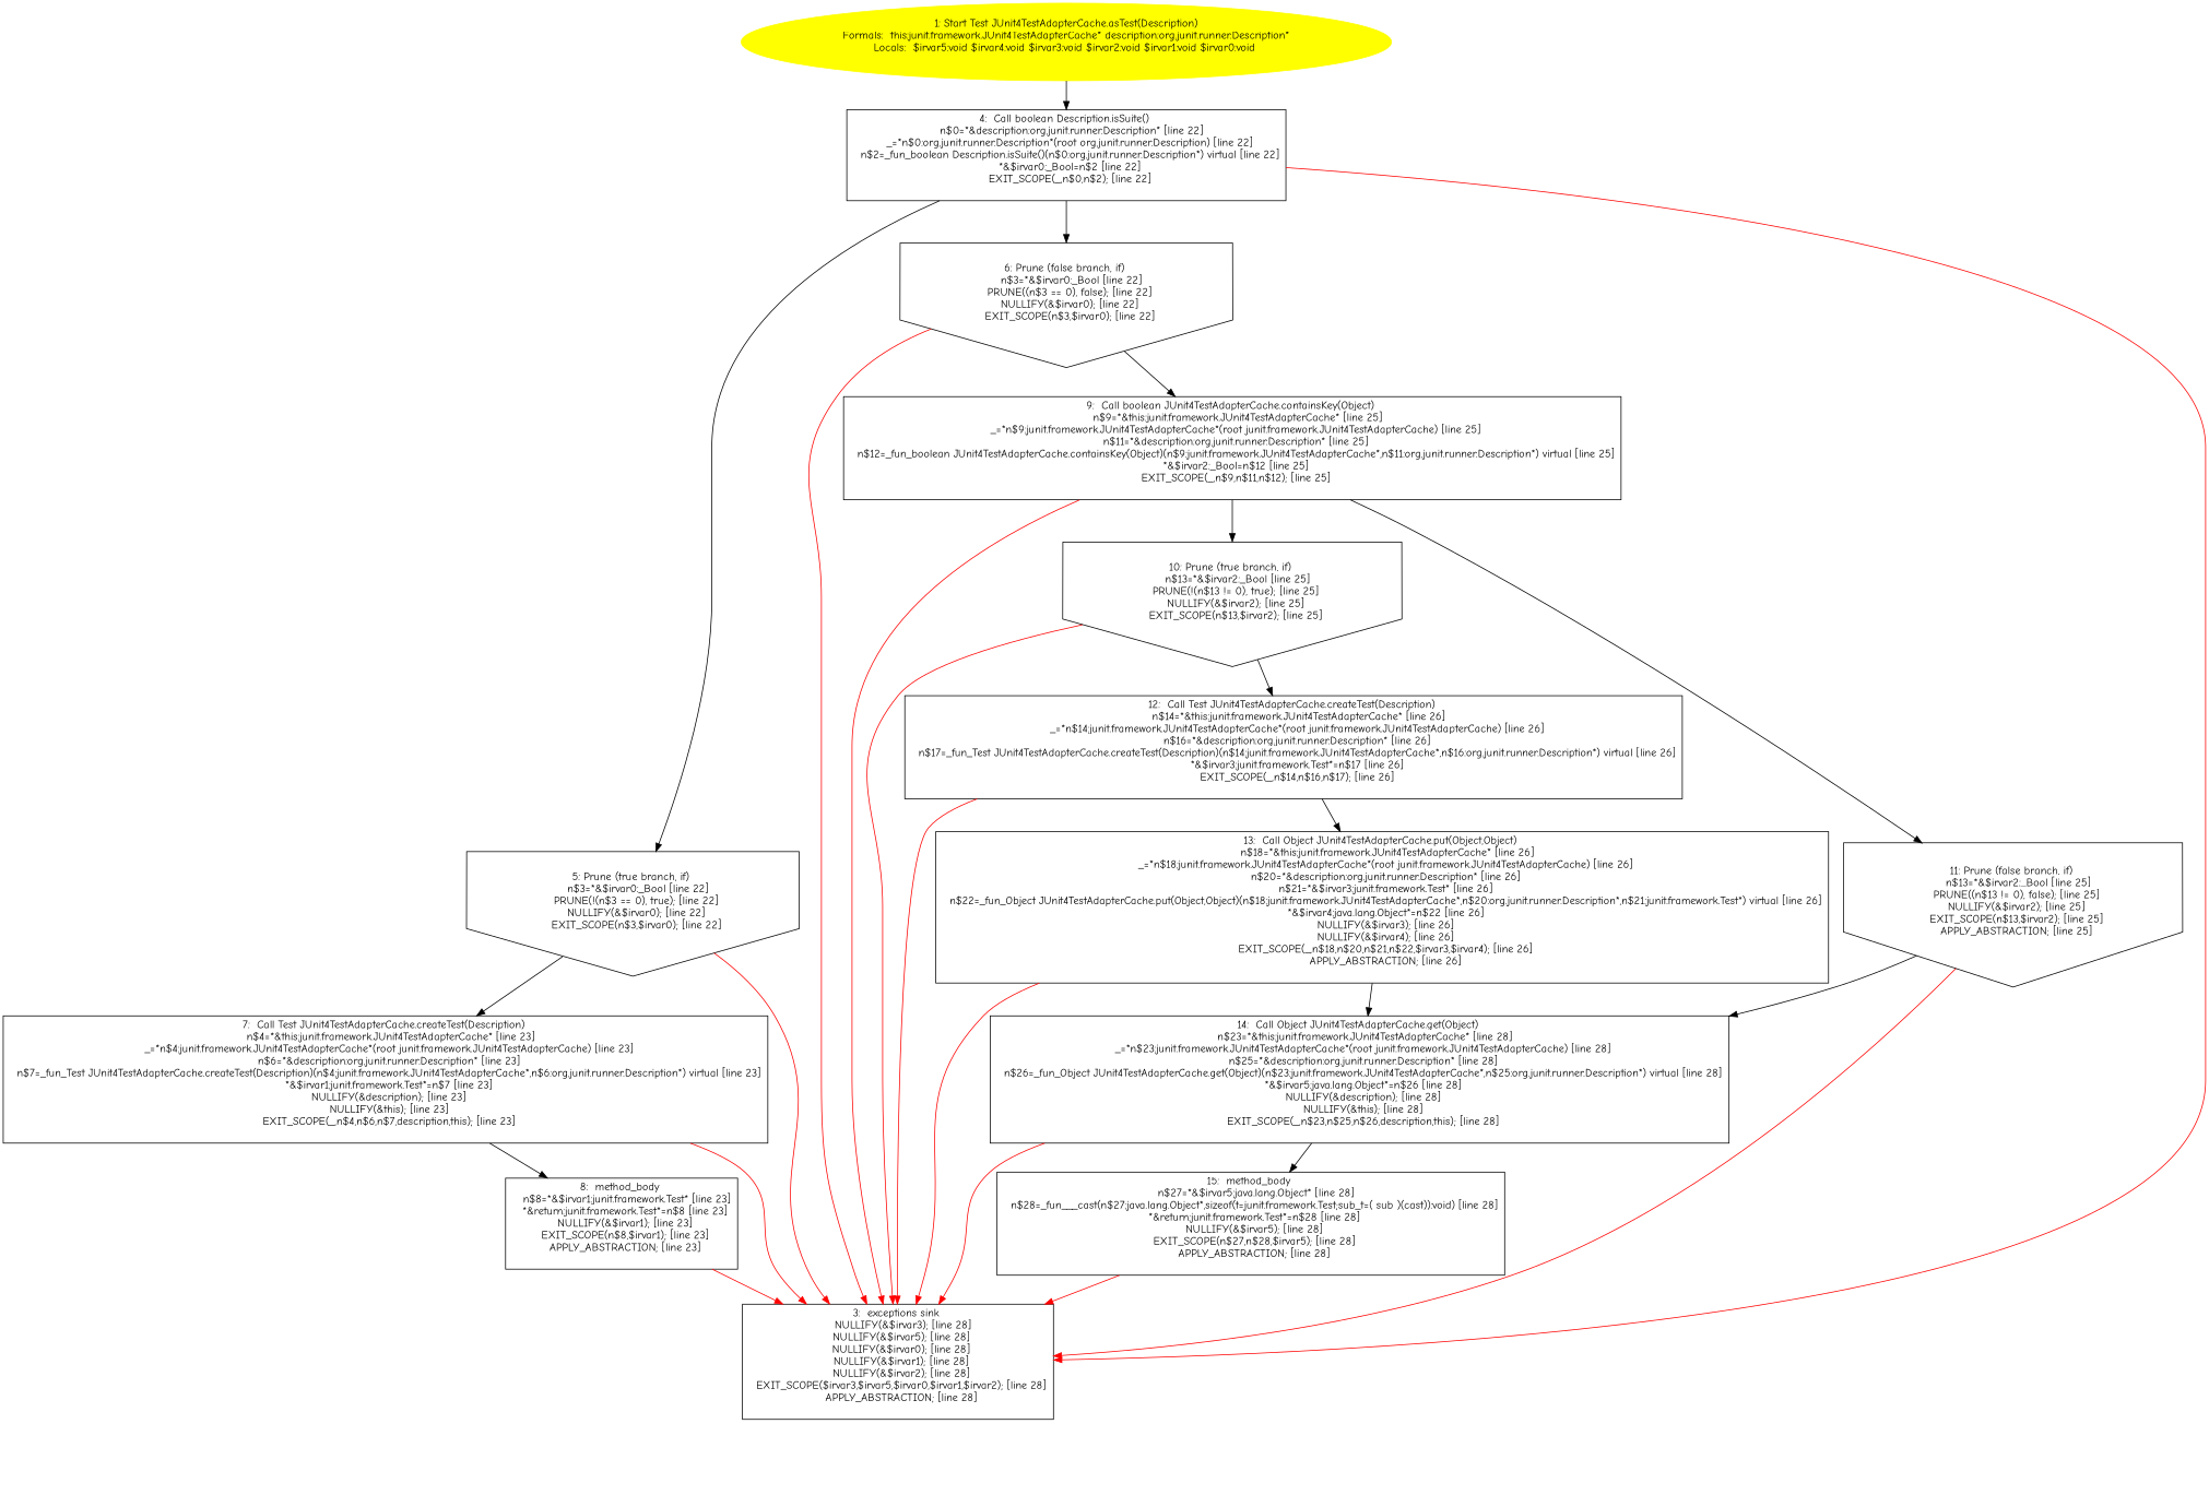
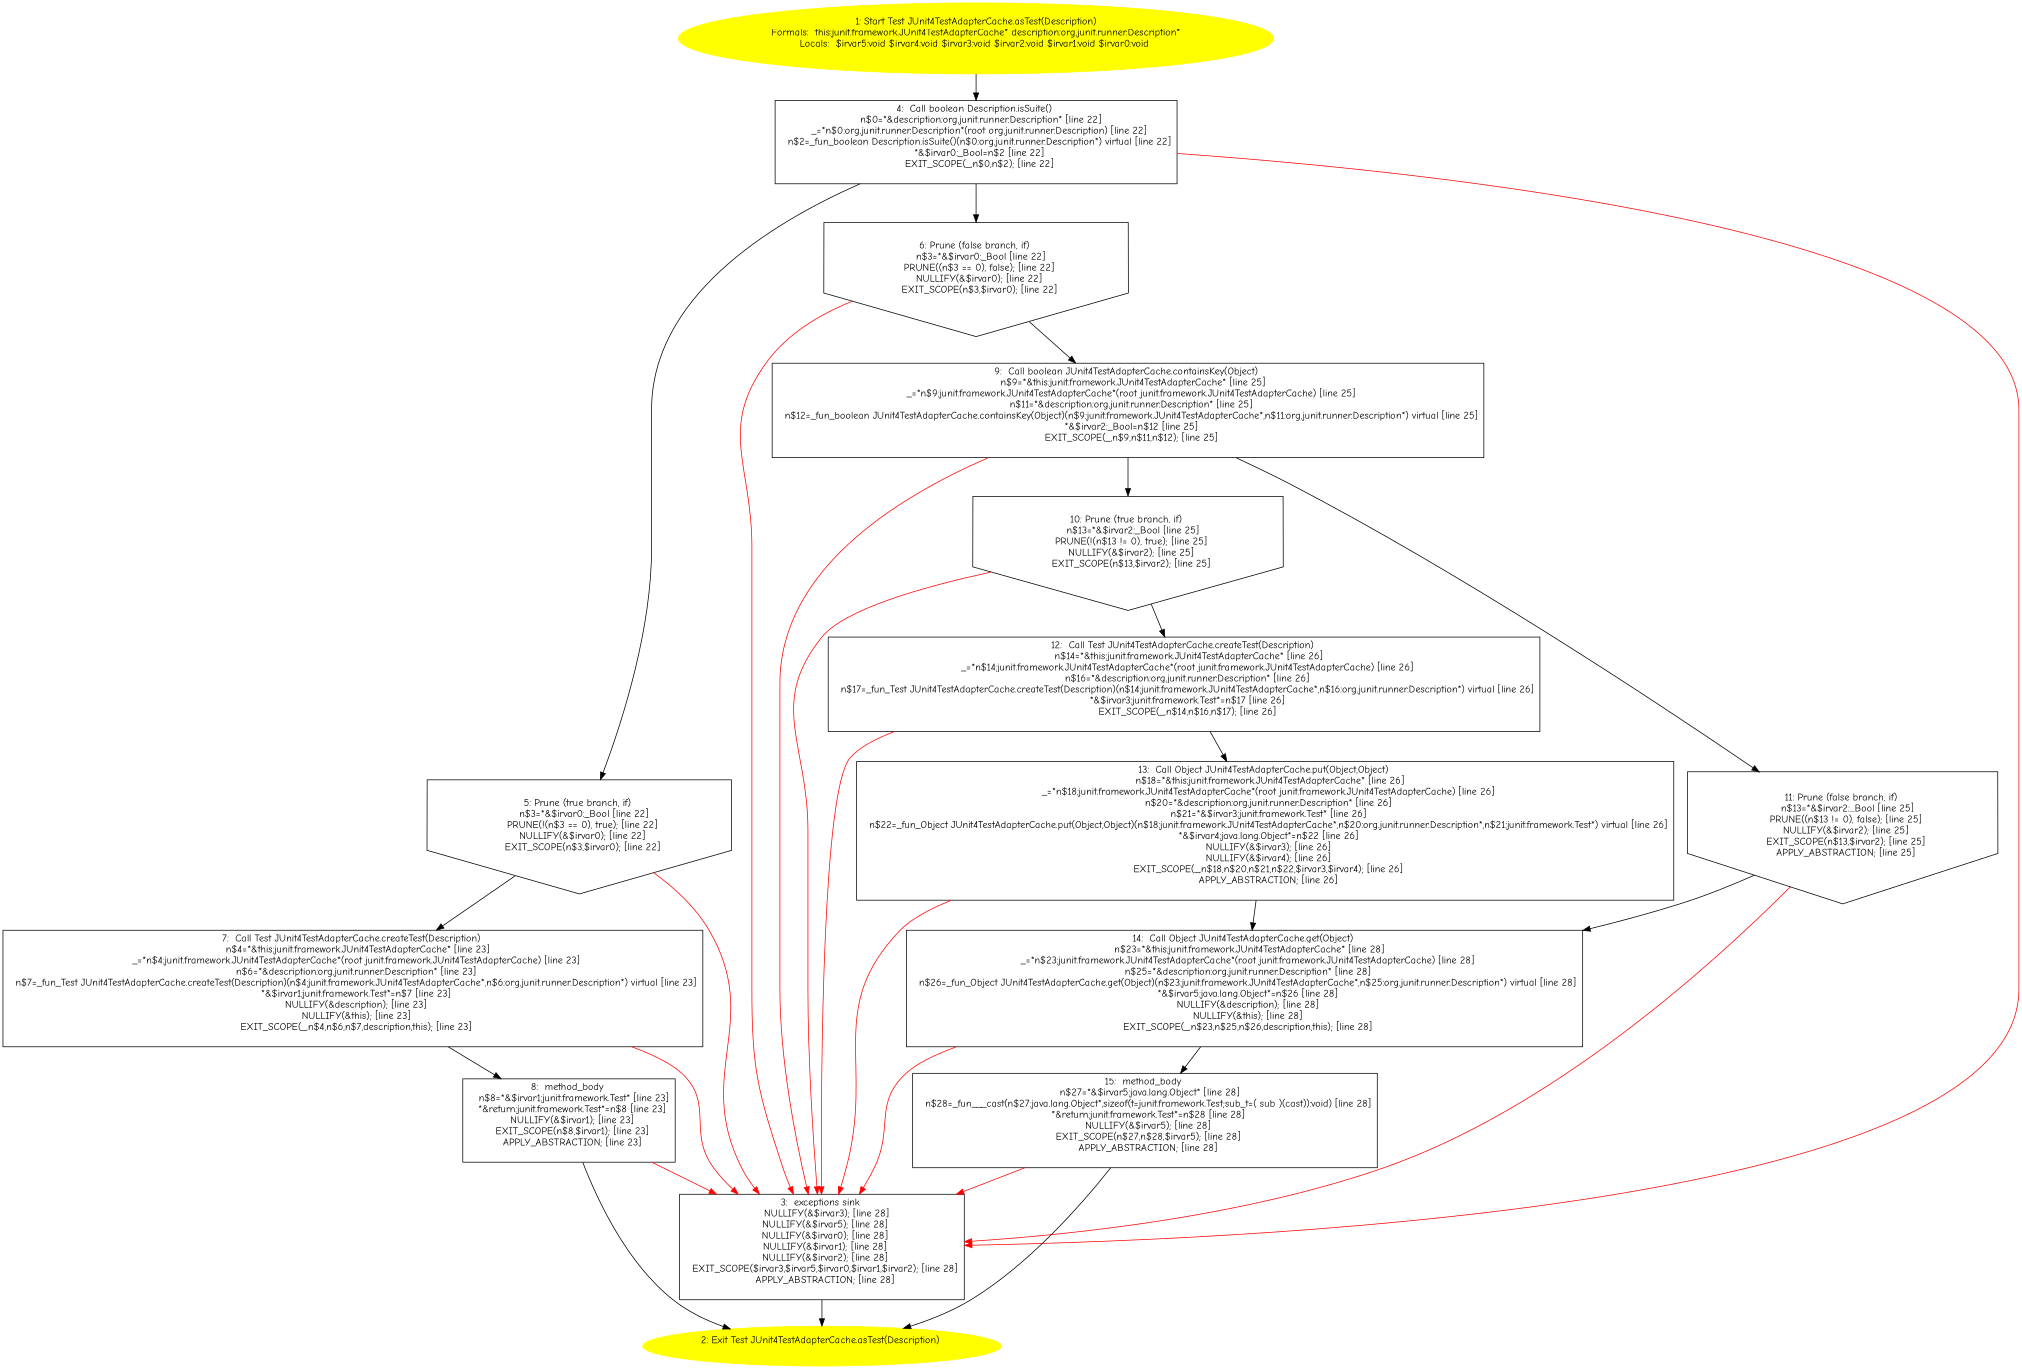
  digraph {
    fontname="Comic Neue"
    node [fontname="Comic Neue" shape=box]
    edge [fontname="Comic Neue"]
    n1 [color=yellow label="1: Start Test JUnit4TestAdapterCache.asTest(Description)\nFormals:  this:junit.framework.JUnit4TestAdapterCache* description:org.junit.runner.Description*\nLocals:  $irvar5:void $irvar4:void $irvar3:void $irvar2:void $irvar1:void $irvar0:void \n  " style=filled shape=""]
    n2 [label="4:  Call boolean Description.isSuite() \n   n$0=*&description:org.junit.runner.Description* [line 22]\n  _=*n$0:org.junit.runner.Description*(root org.junit.runner.Description) [line 22]\n  n$2=_fun_boolean Description.isSuite()(n$0:org.junit.runner.Description*) virtual [line 22]\n  *&$irvar0:_Bool=n$2 [line 22]\n  EXIT_SCOPE(_,n$0,n$2); [line 22]\n "]
    n3 [label="3:  exceptions sink \n   NULLIFY(&$irvar3); [line 28]\n  NULLIFY(&$irvar5); [line 28]\n  NULLIFY(&$irvar0); [line 28]\n  NULLIFY(&$irvar1); [line 28]\n  NULLIFY(&$irvar2); [line 28]\n  EXIT_SCOPE($irvar3,$irvar5,$irvar0,$irvar1,$irvar2); [line 28]\n  APPLY_ABSTRACTION; [line 28]\n "]
    n4 [label="5: Prune (true branch, if) \n   n$3=*&$irvar0:_Bool [line 22]\n  PRUNE(!(n$3 == 0), true); [line 22]\n  NULLIFY(&$irvar0); [line 22]\n  EXIT_SCOPE(n$3,$irvar0); [line 22]\n " shape=invhouse]
    n5 [label="6: Prune (false branch, if) \n   n$3=*&$irvar0:_Bool [line 22]\n  PRUNE((n$3 == 0), false); [line 22]\n  NULLIFY(&$irvar0); [line 22]\n  EXIT_SCOPE(n$3,$irvar0); [line 22]\n " shape=invhouse]
+   n6 [color=yellow label="2: Exit Test JUnit4TestAdapterCache.asTest(Description) \n  " style=filled shape=""]
    n7 [label="7:  Call Test JUnit4TestAdapterCache.createTest(Description) \n   n$4=*&this:junit.framework.JUnit4TestAdapterCache* [line 23]\n  _=*n$4:junit.framework.JUnit4TestAdapterCache*(root junit.framework.JUnit4TestAdapterCache) [line 23]\n  n$6=*&description:org.junit.runner.Description* [line 23]\n  n$7=_fun_Test JUnit4TestAdapterCache.createTest(Description)(n$4:junit.framework.JUnit4TestAdapterCache*,n$6:org.junit.runner.Description*) virtual [line 23]\n  *&$irvar1:junit.framework.Test*=n$7 [line 23]\n  NULLIFY(&description); [line 23]\n  NULLIFY(&this); [line 23]\n  EXIT_SCOPE(_,n$4,n$6,n$7,description,this); [line 23]\n "]
    n8 [label="9:  Call boolean JUnit4TestAdapterCache.containsKey(Object) \n   n$9=*&this:junit.framework.JUnit4TestAdapterCache* [line 25]\n  _=*n$9:junit.framework.JUnit4TestAdapterCache*(root junit.framework.JUnit4TestAdapterCache) [line 25]\n  n$11=*&description:org.junit.runner.Description* [line 25]\n  n$12=_fun_boolean JUnit4TestAdapterCache.containsKey(Object)(n$9:junit.framework.JUnit4TestAdapterCache*,n$11:org.junit.runner.Description*) virtual [line 25]\n  *&$irvar2:_Bool=n$12 [line 25]\n  EXIT_SCOPE(_,n$9,n$11,n$12); [line 25]\n "]
    n9 [label="8:  method_body \n   n$8=*&$irvar1:junit.framework.Test* [line 23]\n  *&return:junit.framework.Test*=n$8 [line 23]\n  NULLIFY(&$irvar1); [line 23]\n  EXIT_SCOPE(n$8,$irvar1); [line 23]\n  APPLY_ABSTRACTION; [line 23]\n "]
    n10 [label="10: Prune (true branch, if) \n   n$13=*&$irvar2:_Bool [line 25]\n  PRUNE(!(n$13 != 0), true); [line 25]\n  NULLIFY(&$irvar2); [line 25]\n  EXIT_SCOPE(n$13,$irvar2); [line 25]\n " shape=invhouse]
    n11 [label="11: Prune (false branch, if) \n   n$13=*&$irvar2:_Bool [line 25]\n  PRUNE((n$13 != 0), false); [line 25]\n  NULLIFY(&$irvar2); [line 25]\n  EXIT_SCOPE(n$13,$irvar2); [line 25]\n  APPLY_ABSTRACTION; [line 25]\n " shape=invhouse]
    n12 [label="12:  Call Test JUnit4TestAdapterCache.createTest(Description) \n   n$14=*&this:junit.framework.JUnit4TestAdapterCache* [line 26]\n  _=*n$14:junit.framework.JUnit4TestAdapterCache*(root junit.framework.JUnit4TestAdapterCache) [line 26]\n  n$16=*&description:org.junit.runner.Description* [line 26]\n  n$17=_fun_Test JUnit4TestAdapterCache.createTest(Description)(n$14:junit.framework.JUnit4TestAdapterCache*,n$16:org.junit.runner.Description*) virtual [line 26]\n  *&$irvar3:junit.framework.Test*=n$17 [line 26]\n  EXIT_SCOPE(_,n$14,n$16,n$17); [line 26]\n "]
    n13 [label="14:  Call Object JUnit4TestAdapterCache.get(Object) \n   n$23=*&this:junit.framework.JUnit4TestAdapterCache* [line 28]\n  _=*n$23:junit.framework.JUnit4TestAdapterCache*(root junit.framework.JUnit4TestAdapterCache) [line 28]\n  n$25=*&description:org.junit.runner.Description* [line 28]\n  n$26=_fun_Object JUnit4TestAdapterCache.get(Object)(n$23:junit.framework.JUnit4TestAdapterCache*,n$25:org.junit.runner.Description*) virtual [line 28]\n  *&$irvar5:java.lang.Object*=n$26 [line 28]\n  NULLIFY(&description); [line 28]\n  NULLIFY(&this); [line 28]\n  EXIT_SCOPE(_,n$23,n$25,n$26,description,this); [line 28]\n "]
    n14 [label="13:  Call Object JUnit4TestAdapterCache.put(Object,Object) \n   n$18=*&this:junit.framework.JUnit4TestAdapterCache* [line 26]\n  _=*n$18:junit.framework.JUnit4TestAdapterCache*(root junit.framework.JUnit4TestAdapterCache) [line 26]\n  n$20=*&description:org.junit.runner.Description* [line 26]\n  n$21=*&$irvar3:junit.framework.Test* [line 26]\n  n$22=_fun_Object JUnit4TestAdapterCache.put(Object,Object)(n$18:junit.framework.JUnit4TestAdapterCache*,n$20:org.junit.runner.Description*,n$21:junit.framework.Test*) virtual [line 26]\n  *&$irvar4:java.lang.Object*=n$22 [line 26]\n  NULLIFY(&$irvar3); [line 26]\n  NULLIFY(&$irvar4); [line 26]\n  EXIT_SCOPE(_,n$18,n$20,n$21,n$22,$irvar3,$irvar4); [line 26]\n  APPLY_ABSTRACTION; [line 26]\n "]
    n15 [label="15:  method_body \n   n$27=*&$irvar5:java.lang.Object* [line 28]\n  n$28=_fun___cast(n$27:java.lang.Object*,sizeof(t=junit.framework.Test;sub_t=( sub )(cast)):void) [line 28]\n  *&return:junit.framework.Test*=n$28 [line 28]\n  NULLIFY(&$irvar5); [line 28]\n  EXIT_SCOPE(n$27,n$28,$irvar5); [line 28]\n  APPLY_ABSTRACTION; [line 28]\n "]
    n1 -> n2
    n2 -> n3 [color=red]
    n2 -> n4
    n2 -> n5
+   n3 -> n6
    n4 -> n3 [color=red]
    n4 -> n7
    n5 -> n3 [color=red]
    n5 -> n8
    n7 -> n3 [color=red]
    n7 -> n9
    n8 -> n3 [color=red]
    n8 -> n10
    n8 -> n11
    n9 -> n3 [color=red]
+   n9 -> n6
    n10 -> n3 [color=red]
    n10 -> n12
    n11 -> n3 [color=red]
    n11 -> n13
    n12 -> n3 [color=red]
    n12 -> n14
    n13 -> n3 [color=red]
    n13 -> n15
    n14 -> n3 [color=red]
    n14 -> n13
    n15 -> n3 [color=red]
+   n15 -> n6
  }
